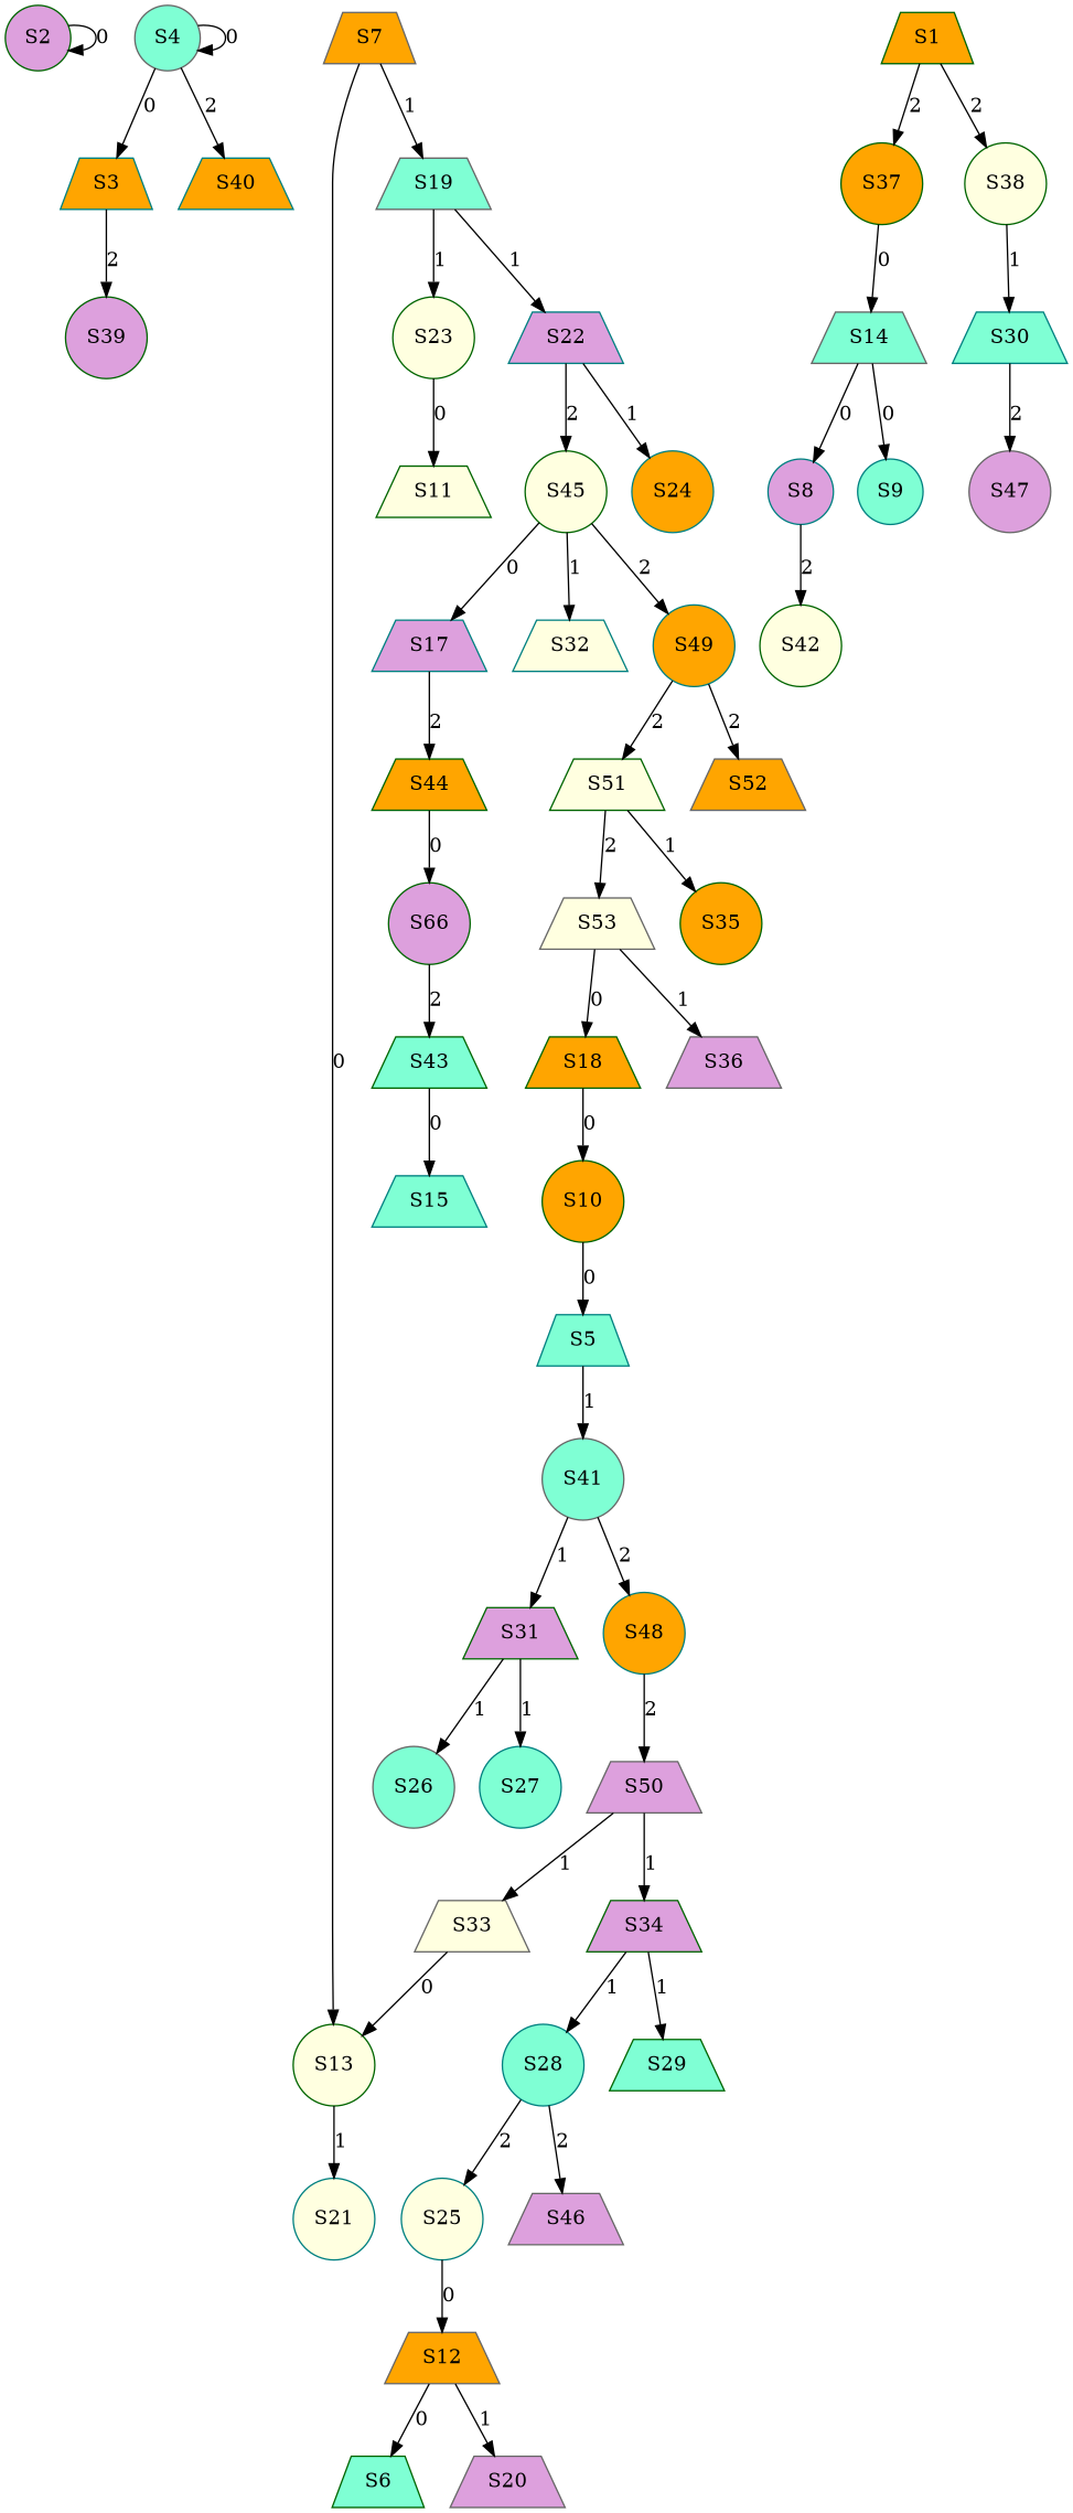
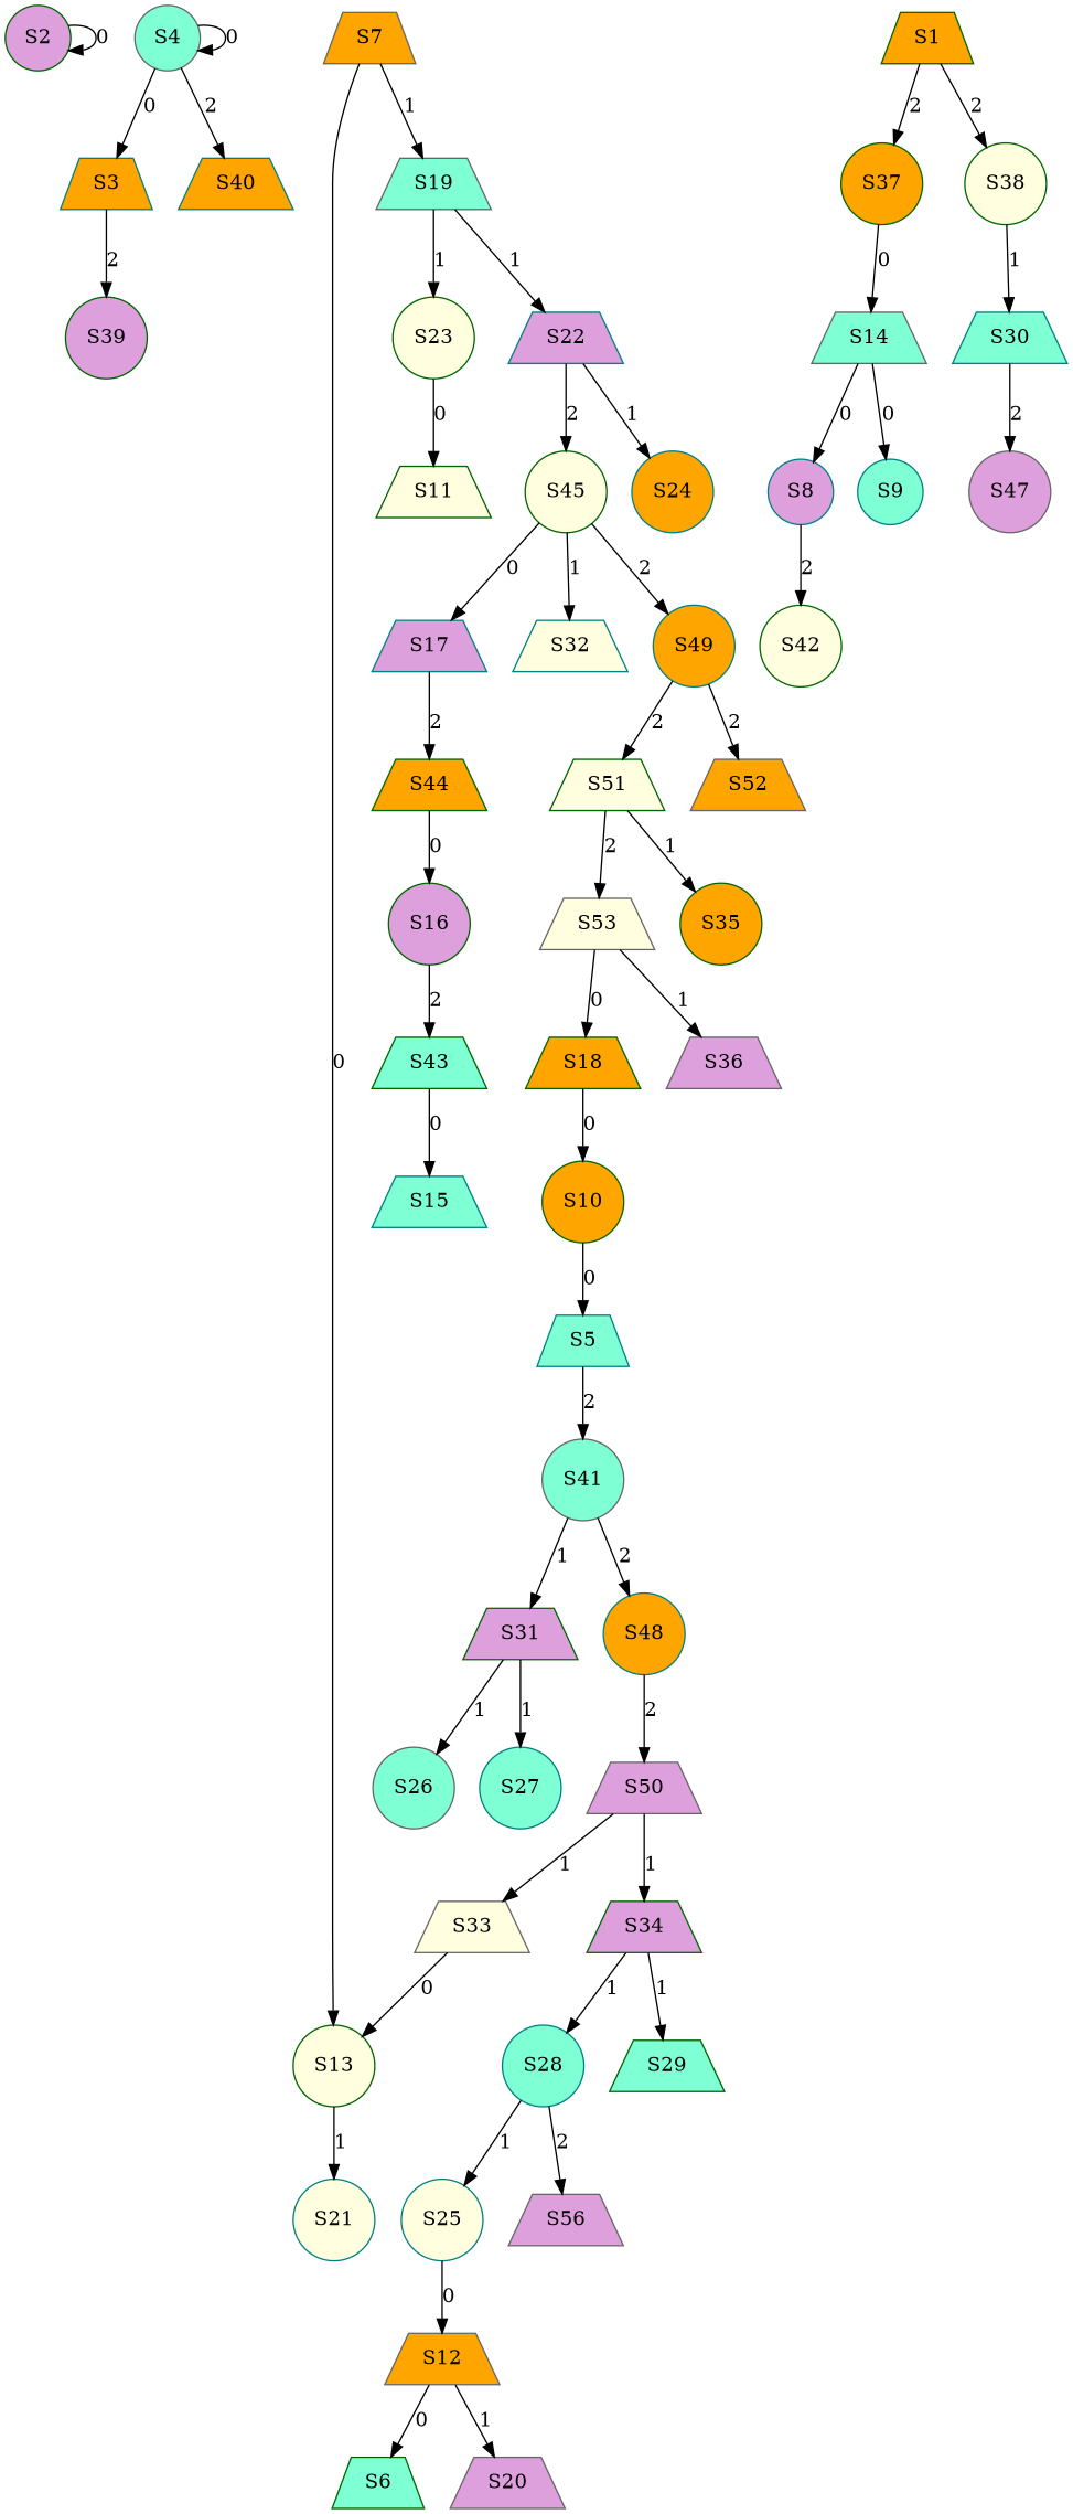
  strict digraph {
    node [color=darkgreen fillcolor=aquamarine shape=trapezium style=filled]
    S2 [fillcolor=plum shape=circle]
    S4 [color=gray40 shape=circle]
    S3 [color=teal fillcolor=orange]
    S40 [color=teal fillcolor=orange]
    S39 [fillcolor=plum shape=circle]
    S10 [fillcolor=orange shape=circle]
    S5 [color=teal]
    S41 [color=gray40 shape=circle]
    S31 [fillcolor=plum]
    S48 [color=teal fillcolor=orange shape=circle]
    S12 [color=gray40 fillcolor=orange]
    S6
    S20 [color=gray40 fillcolor=plum]
    S13 [fillcolor=lightyellow shape=circle]
    S21 [color=teal fillcolor=lightyellow shape=circle]
    S7 [color=gray40 fillcolor=orange]
    S19 [color=gray40]
    S23 [fillcolor=lightyellow shape=circle]
    S22 [color=teal fillcolor=plum]
    S14 [color=gray40]
    S8 [color=teal fillcolor=plum shape=circle]
    S9 [color=teal shape=circle]
    S42 [fillcolor=lightyellow shape=circle]
    S18 [fillcolor=orange]
    S11 [fillcolor=lightyellow]
    S25 [color=teal fillcolor=lightyellow shape=circle]
    S33 [color=gray40 fillcolor=lightyellow]
    S37 [fillcolor=orange shape=circle]
    S15 [color=teal]
    S43
    S44 [fillcolor=orange]
-   S16 [fillcolor=plum shape=circle label=S66]
+   S16 [fillcolor=plum shape=circle]
    S45 [fillcolor=lightyellow shape=circle]
    S17 [color=teal fillcolor=plum]
    S32 [color=teal fillcolor=lightyellow]
    S49 [color=teal fillcolor=orange shape=circle]
    S51 [fillcolor=lightyellow]
    S52 [color=gray40 fillcolor=orange]
    S53 [color=gray40 fillcolor=lightyellow]
    S36 [color=gray40 fillcolor=plum]
    S24 [color=teal fillcolor=orange shape=circle]
    S28 [color=teal shape=circle]
-   S46 [color=gray40 fillcolor=plum]
+   S46 [color=gray40 fillcolor=plum label=S56]
    S26 [color=gray40 shape=circle]
    S27 [color=teal shape=circle]
    S34 [fillcolor=plum]
    S29
    S38 [fillcolor=lightyellow shape=circle]
    S30 [color=teal]
    S47 [color=gray40 fillcolor=plum shape=circle]
    S50 [color=gray40 fillcolor=plum]
    S35 [fillcolor=orange shape=circle]
    S1 [fillcolor=orange]
    S2 -> S2 [label=0]
    S4 -> S4 [label=0]
    S4 -> S3 [label=0]
    S4 -> S40 [label=2]
    S3 -> S39 [label=2]
    S10 -> S5 [label=0]
-   S5 -> S41 [label=1]
+   S5 -> S41 [label=2]
    S41 -> S31 [label=1]
    S41 -> S48 [label=2]
    S31 -> S26 [label=1]
    S31 -> S27 [label=1]
    S48 -> S50 [label=2]
    S12 -> S6 [label=0]
    S12 -> S20 [label=1]
    S13 -> S21 [label=1]
    S7 -> S13 [label=0]
    S7 -> S19 [label=1]
    S19 -> S23 [label=1]
    S19 -> S22 [label=1]
    S23 -> S11 [label=0]
    S22 -> S45 [label=2]
    S22 -> S24 [label=1]
    S14 -> S8 [label=0]
    S14 -> S9 [label=0]
    S8 -> S42 [label=2]
    S18 -> S10 [label=0]
    S25 -> S12 [label=0]
    S33 -> S13 [label=0]
    S37 -> S14 [label=0]
    S43 -> S15 [label=0]
    S44 -> S16 [label=0]
    S16 -> S43 [label=2]
    S45 -> S17 [label=0]
    S45 -> S32 [label=1]
    S45 -> S49 [label=2]
    S17 -> S44 [label=2]
    S49 -> S51 [label=2]
    S49 -> S52 [label=2]
    S51 -> S53 [label=2]
    S51 -> S35 [label=1]
    S53 -> S18 [label=0]
    S53 -> S36 [label=1]
-   S28 -> S25 [label=2]
+   S28 -> S25 [label=1]
    S28 -> S46 [label=2]
    S34 -> S28 [label=1]
    S34 -> S29 [label=1]
    S38 -> S30 [label=1]
    S30 -> S47 [label=2]
    S50 -> S33 [label=1]
    S50 -> S34 [label=1]
    S1 -> S37 [label=2]
    S1 -> S38 [label=2]
  }
